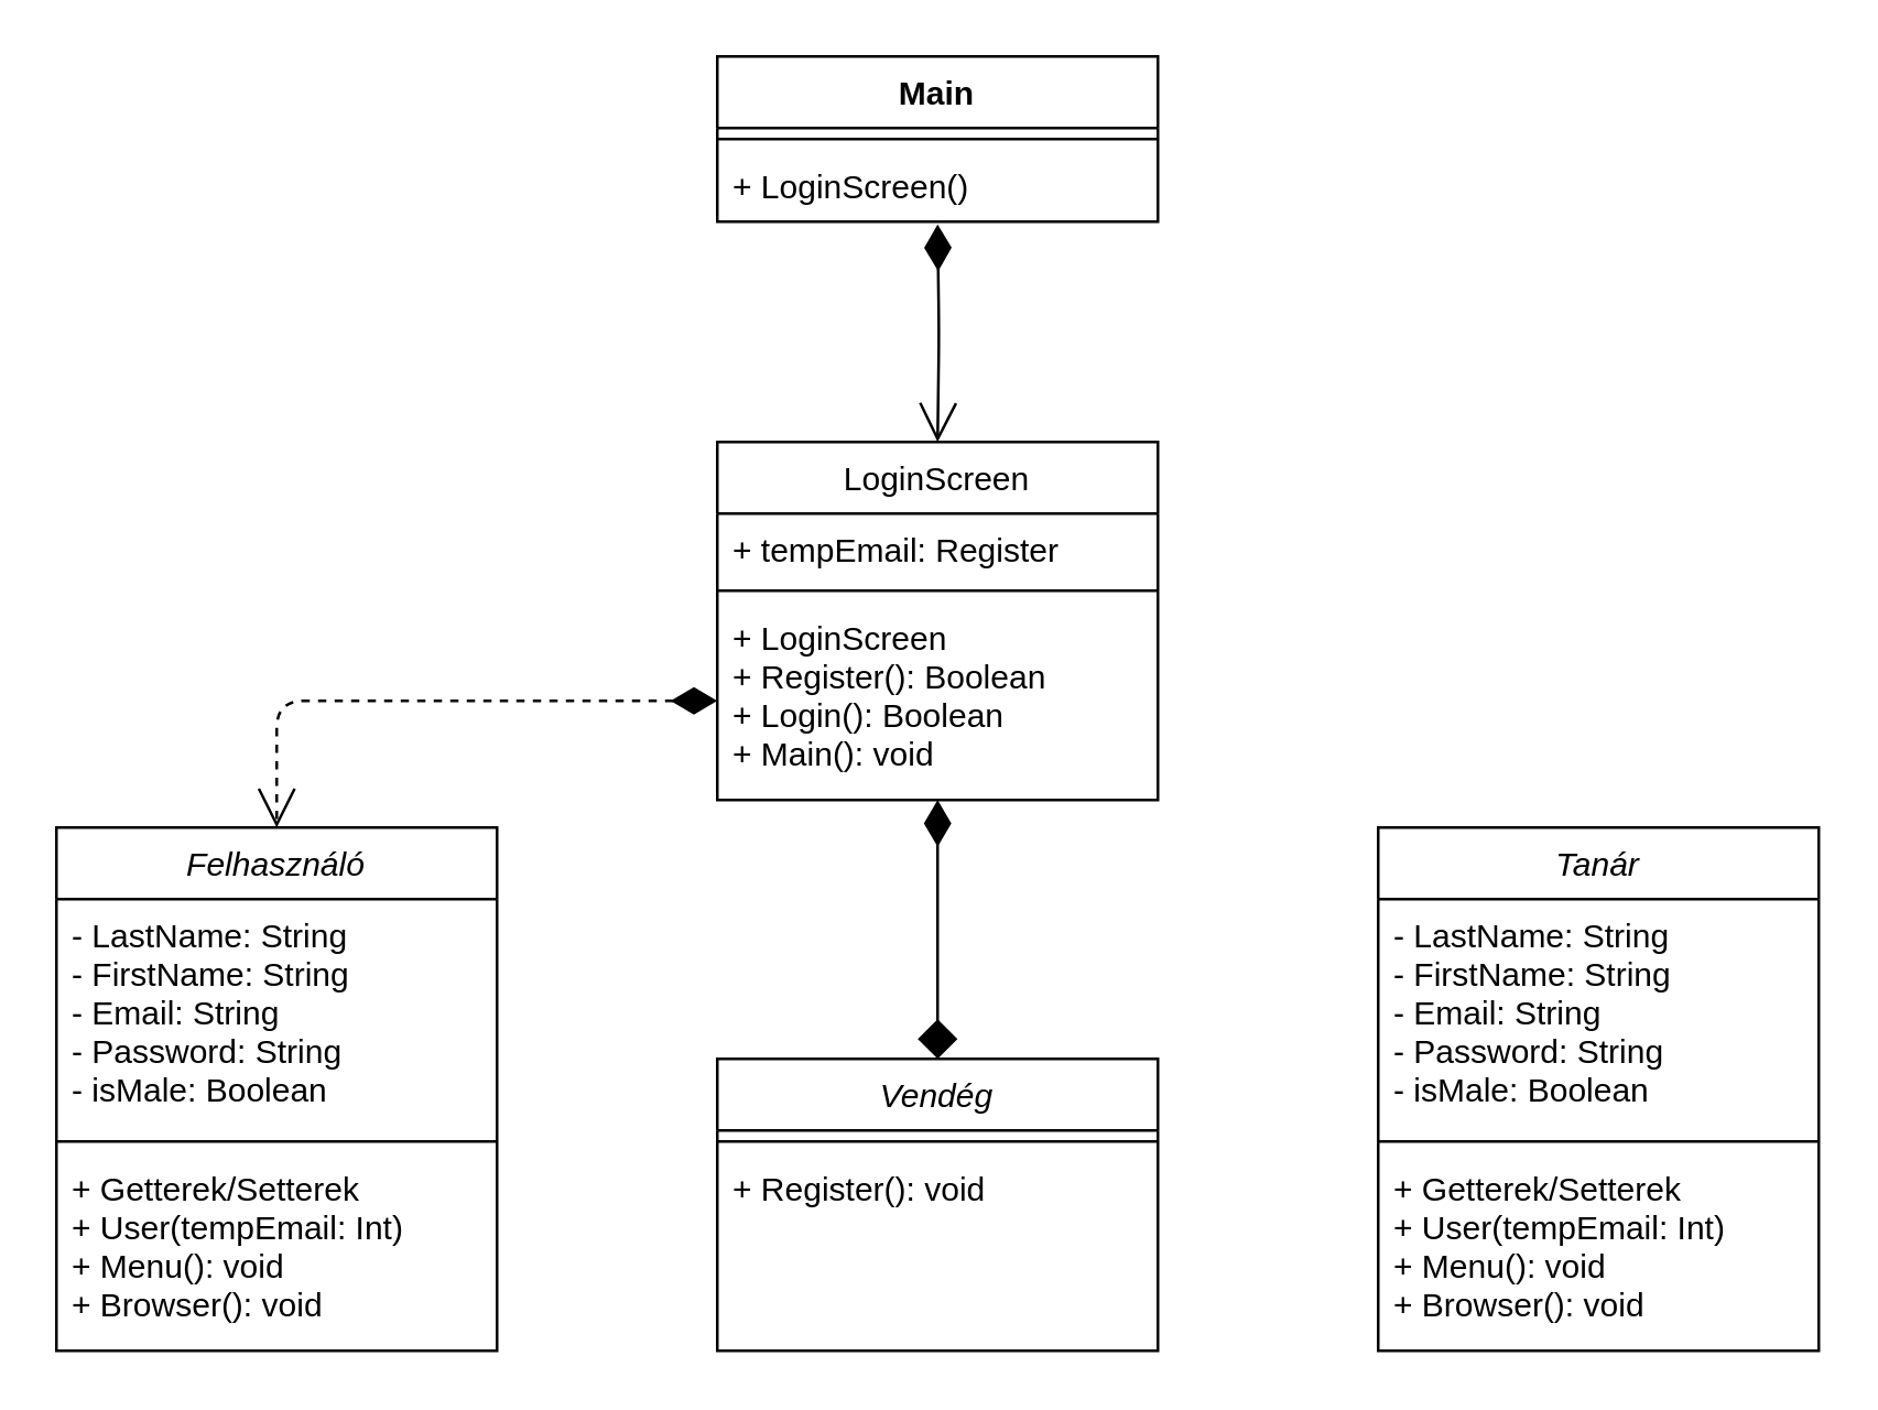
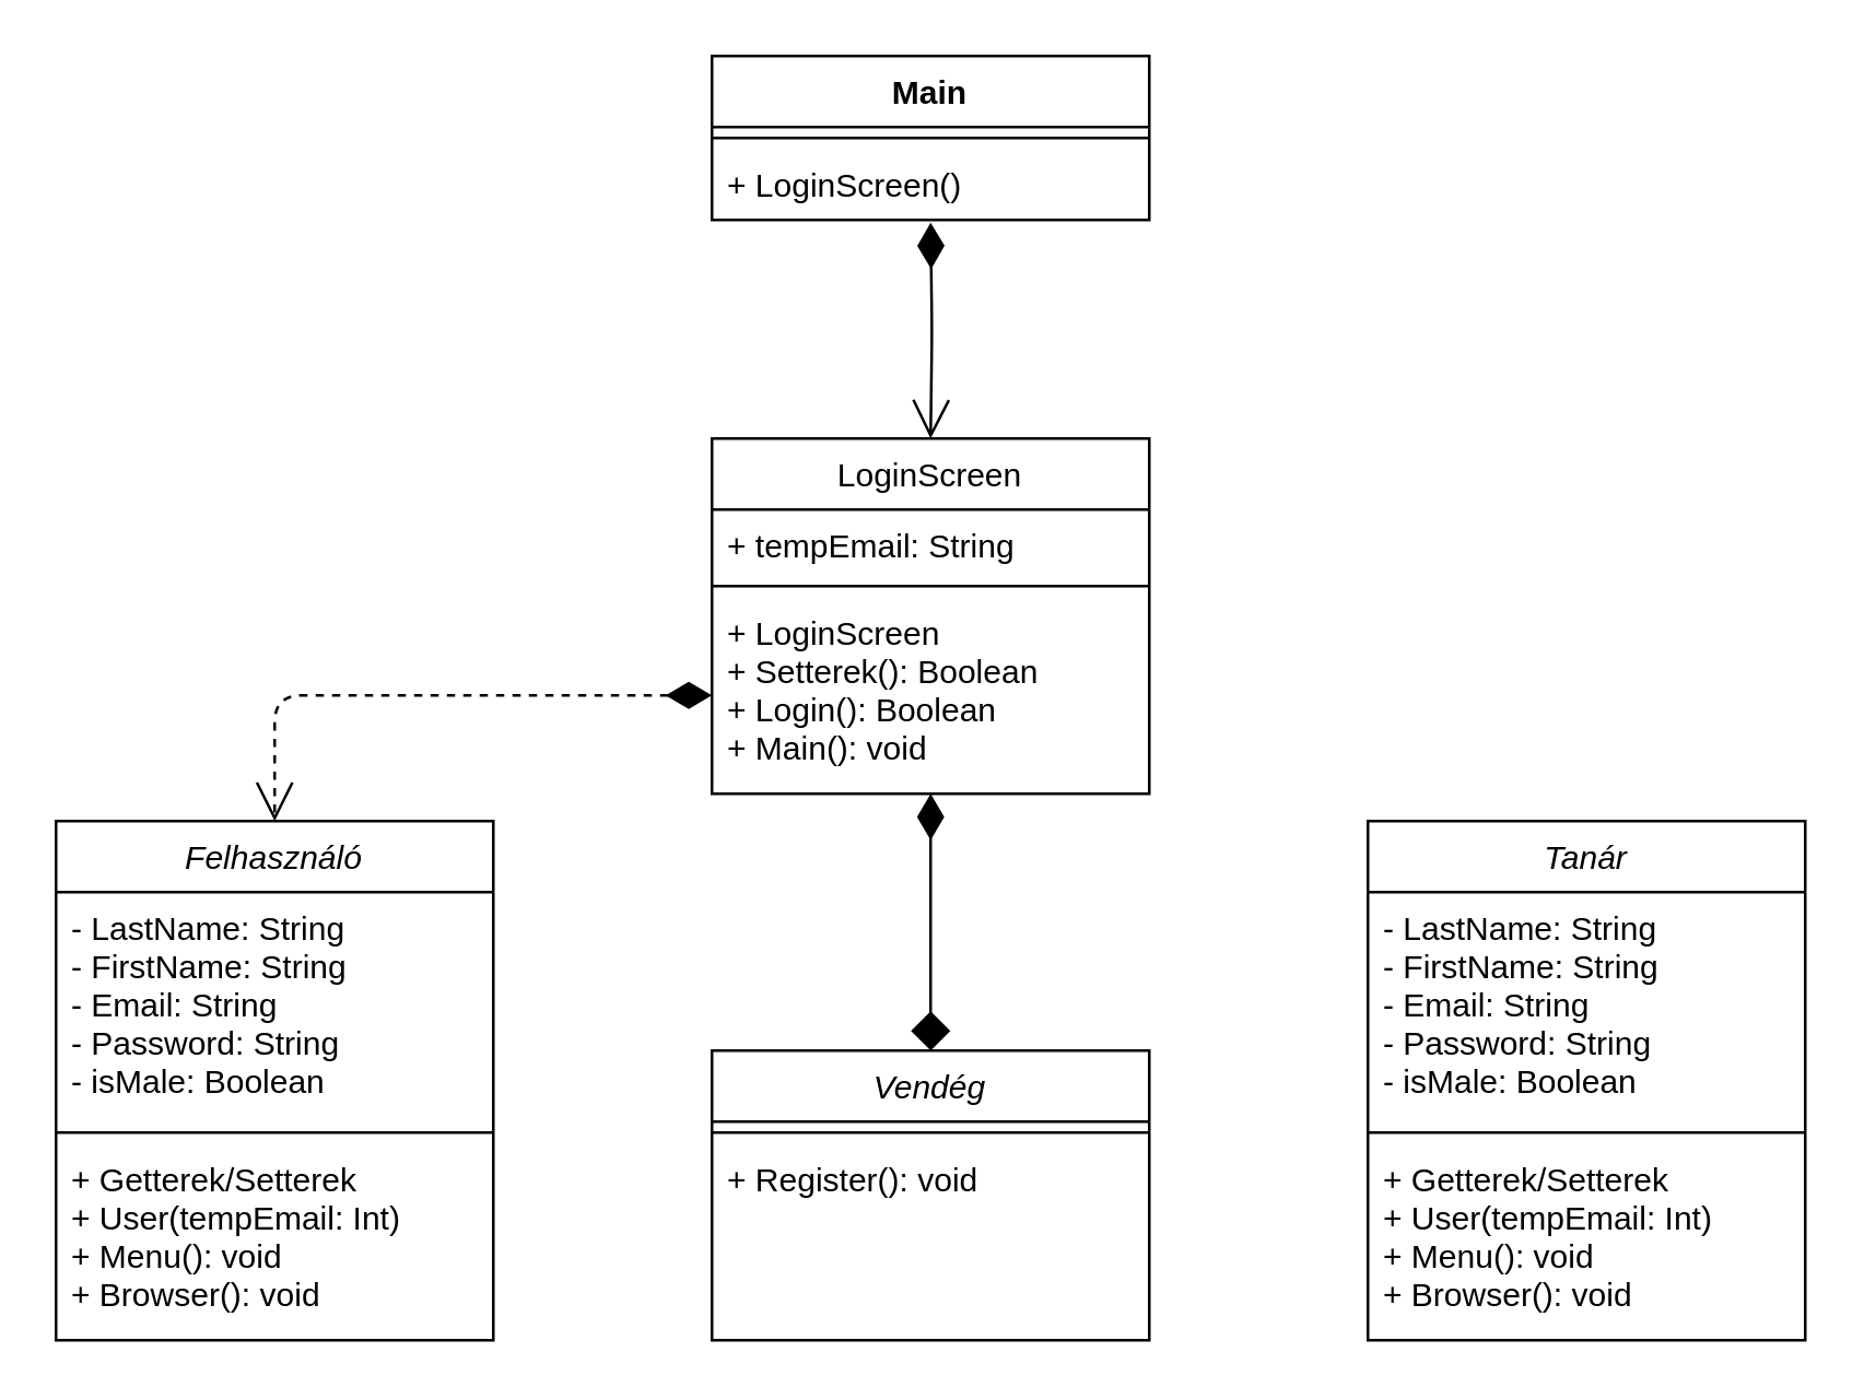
  <mxCell id="0" />
  <mxCell id="1" parent="0" />
  <mxCell id="2" value="Felhasználó" style="swimlane;fontStyle=2;align=center;verticalAlign=top;childLayout=stackLayout;horizontal=1;startSize=26;horizontalStack=0;resizeParent=1;resizeLast=0;collapsible=1;marginBottom=0;rounded=0;shadow=0;strokeWidth=1;" parent="1" vertex="1"><mxGeometry x="20" y="300" width="160" height="190" as="geometry"><mxRectangle x="230" y="140" width="160" height="26" as="alternateBounds" /></mxGeometry></mxCell>
  <mxCell id="3" value="- LastName: String&#10;- FirstName: String&#10;- Email: String&#10;- Password: String&#10;- isMale: Boolean" style="text;align=left;verticalAlign=top;spacingLeft=4;spacingRight=4;overflow=hidden;rotatable=0;points=[[0,0.5],[1,0.5]];portConstraint=eastwest;" parent="2" vertex="1"><mxGeometry y="26" width="160" height="84" as="geometry" /></mxCell>
  <mxCell id="4" value="" style="line;html=1;strokeWidth=1;align=left;verticalAlign=middle;spacingTop=-1;spacingLeft=3;spacingRight=3;rotatable=0;labelPosition=right;points=[];portConstraint=eastwest;" parent="2" vertex="1"><mxGeometry y="110" width="160" height="8" as="geometry" /></mxCell>
  <mxCell id="5" value="+ Getterek/Setterek&#10;+ User(tempEmail: Int)&#10;+ Menu(): void&#10;+ Browser(): void" style="text;align=left;verticalAlign=top;spacingLeft=4;spacingRight=4;overflow=hidden;rotatable=0;points=[[0,0.5],[1,0.5]];portConstraint=eastwest;" parent="2" vertex="1"><mxGeometry y="118" width="160" height="70" as="geometry" /></mxCell>
  <mxCell id="6" value="LoginScreen" style="swimlane;fontStyle=0;align=center;verticalAlign=top;childLayout=stackLayout;horizontal=1;startSize=26;horizontalStack=0;resizeParent=1;resizeLast=0;collapsible=1;marginBottom=0;rounded=0;shadow=0;strokeWidth=1;" parent="1" vertex="1"><mxGeometry x="260" y="160" width="160" height="130" as="geometry"><mxRectangle x="550" y="140" width="160" height="26" as="alternateBounds" /></mxGeometry></mxCell>
- <mxCell id="7" value="+ tempEmail: Register" style="text;align=left;verticalAlign=top;spacingLeft=4;spacingRight=4;overflow=hidden;rotatable=0;points=[[0,0.5],[1,0.5]];portConstraint=eastwest;" parent="6" vertex="1"><mxGeometry y="26" width="160" height="24" as="geometry" /></mxCell>
+ <mxCell id="7" value="+ tempEmail: String" style="text;align=left;verticalAlign=top;spacingLeft=4;spacingRight=4;overflow=hidden;rotatable=0;points=[[0,0.5],[1,0.5]];portConstraint=eastwest;" parent="6" vertex="1"><mxGeometry y="26" width="160" height="24" as="geometry" /></mxCell>
  <mxCell id="8" value="" style="line;html=1;strokeWidth=1;align=left;verticalAlign=middle;spacingTop=-1;spacingLeft=3;spacingRight=3;rotatable=0;labelPosition=right;points=[];portConstraint=eastwest;" parent="6" vertex="1"><mxGeometry y="50" width="160" height="8" as="geometry" /></mxCell>
- <mxCell id="9" value="+ LoginScreen&#10;+ Register(): Boolean&#10;+ Login(): Boolean&#10;+ Main(): void" style="text;align=left;verticalAlign=top;spacingLeft=4;spacingRight=4;overflow=hidden;rotatable=0;points=[[0,0.5],[1,0.5]];portConstraint=eastwest;" parent="6" vertex="1"><mxGeometry y="58" width="160" height="72" as="geometry" /></mxCell>
+ <mxCell id="9" value="+ LoginScreen&#10;+ Setterek(): Boolean&#10;+ Login(): Boolean&#10;+ Main(): void" style="text;align=left;verticalAlign=top;spacingLeft=4;spacingRight=4;overflow=hidden;rotatable=0;points=[[0,0.5],[1,0.5]];portConstraint=eastwest;" parent="6" vertex="1"><mxGeometry y="58" width="160" height="72" as="geometry" /></mxCell>
  <mxCell id="10" value="Main" style="swimlane;fontStyle=1;align=center;verticalAlign=top;childLayout=stackLayout;horizontal=1;startSize=26;horizontalStack=0;resizeParent=1;resizeParentMax=0;resizeLast=0;collapsible=1;marginBottom=0;" parent="1" vertex="1"><mxGeometry x="260" y="20" width="160" height="60" as="geometry" /></mxCell>
  <mxCell id="11" value="" style="line;strokeWidth=1;fillColor=none;align=left;verticalAlign=middle;spacingTop=-1;spacingLeft=3;spacingRight=3;rotatable=0;labelPosition=right;points=[];portConstraint=eastwest;" parent="10" vertex="1"><mxGeometry y="26" width="160" height="8" as="geometry" /></mxCell>
  <mxCell id="12" value="+ LoginScreen()" style="text;strokeColor=none;fillColor=none;align=left;verticalAlign=top;spacingLeft=4;spacingRight=4;overflow=hidden;rotatable=0;points=[[0,0.5],[1,0.5]];portConstraint=eastwest;" parent="10" vertex="1"><mxGeometry y="34" width="160" height="26" as="geometry" /></mxCell>
  <mxCell id="13" value="" style="endArrow=open;html=1;endSize=12;startArrow=diamondThin;startSize=14;startFill=1;edgeStyle=orthogonalEdgeStyle;align=left;verticalAlign=bottom;entryX=0.5;entryY=0;entryDx=0;entryDy=0;" parent="1" target="6" edge="1"><mxGeometry x="-1" y="3" relative="1" as="geometry"><mxPoint x="340" y="81" as="sourcePoint" /><mxPoint x="340" y="150" as="targetPoint" /></mxGeometry></mxCell>
  <mxCell id="14" value="" style="endArrow=open;html=1;endSize=12;startArrow=diamondThin;startSize=14;startFill=1;edgeStyle=orthogonalEdgeStyle;align=left;verticalAlign=bottom;entryX=0.5;entryY=0;entryDx=0;entryDy=0;exitX=0;exitY=0.5;exitDx=0;exitDy=0;dashed=1;" parent="1" source="9" target="2" edge="1"><mxGeometry x="-1" y="3" relative="1" as="geometry"><mxPoint x="160" y="220" as="sourcePoint" /><mxPoint x="100" y="274" as="targetPoint" /><Array as="points"><mxPoint x="100" y="254" /></Array></mxGeometry></mxCell>
  <mxCell id="15" value="Tanár" style="swimlane;fontStyle=2;align=center;verticalAlign=top;childLayout=stackLayout;horizontal=1;startSize=26;horizontalStack=0;resizeParent=1;resizeParentMax=0;resizeLast=0;collapsible=1;marginBottom=0;" parent="1" vertex="1"><mxGeometry x="500" y="300" width="160" height="190" as="geometry" /></mxCell>
  <mxCell id="16" value="- LastName: String&#10;- FirstName: String&#10;- Email: String&#10;- Password: String&#10;- isMale: Boolean" style="text;align=left;verticalAlign=top;spacingLeft=4;spacingRight=4;overflow=hidden;rotatable=0;points=[[0,0.5],[1,0.5]];portConstraint=eastwest;" parent="15" vertex="1"><mxGeometry y="26" width="160" height="84" as="geometry" /></mxCell>
  <mxCell id="17" value="" style="line;strokeWidth=1;fillColor=none;align=left;verticalAlign=middle;spacingTop=-1;spacingLeft=3;spacingRight=3;rotatable=0;labelPosition=right;points=[];portConstraint=eastwest;" parent="15" vertex="1"><mxGeometry y="110" width="160" height="8" as="geometry" /></mxCell>
  <mxCell id="18" value="+ Getterek/Setterek&#10;+ User(tempEmail: Int)&#10;+ Menu(): void&#10;+ Browser(): void" style="text;align=left;verticalAlign=top;spacingLeft=4;spacingRight=4;overflow=hidden;rotatable=0;points=[[0,0.5],[1,0.5]];portConstraint=eastwest;" parent="15" vertex="1"><mxGeometry y="118" width="160" height="72" as="geometry" /></mxCell>
  <mxCell id="19" value="Vendég" style="swimlane;fontStyle=2;align=center;verticalAlign=top;childLayout=stackLayout;horizontal=1;startSize=26;horizontalStack=0;resizeParent=1;resizeParentMax=0;resizeLast=0;collapsible=1;marginBottom=0;" parent="1" vertex="1"><mxGeometry x="260" y="384" width="160" height="106" as="geometry" /></mxCell>
  <mxCell id="20" value="" style="line;strokeWidth=1;fillColor=none;align=left;verticalAlign=middle;spacingTop=-1;spacingLeft=3;spacingRight=3;rotatable=0;labelPosition=right;points=[];portConstraint=eastwest;" parent="19" vertex="1"><mxGeometry y="26" width="160" height="8" as="geometry" /></mxCell>
  <mxCell id="21" value="+ Register(): void" style="text;align=left;verticalAlign=top;spacingLeft=4;spacingRight=4;overflow=hidden;rotatable=0;points=[[0,0.5],[1,0.5]];portConstraint=eastwest;" parent="19" vertex="1"><mxGeometry y="34" width="160" height="72" as="geometry" /></mxCell>
  <mxCell id="22" value="" style="endArrow=diamond;html=1;endSize=12;startArrow=diamondThin;startSize=14;startFill=1;edgeStyle=orthogonalEdgeStyle;align=left;verticalAlign=bottom;entryX=0.5;entryY=0;entryDx=0;entryDy=0;exitX=0.5;exitY=1;exitDx=0;exitDy=0;" parent="1" source="6" target="19" edge="1"><mxGeometry x="-1" y="3" relative="1" as="geometry"><mxPoint x="340" y="320" as="sourcePoint" /><mxPoint x="339.5" y="380" as="targetPoint" /><Array as="points" /></mxGeometry></mxCell>
